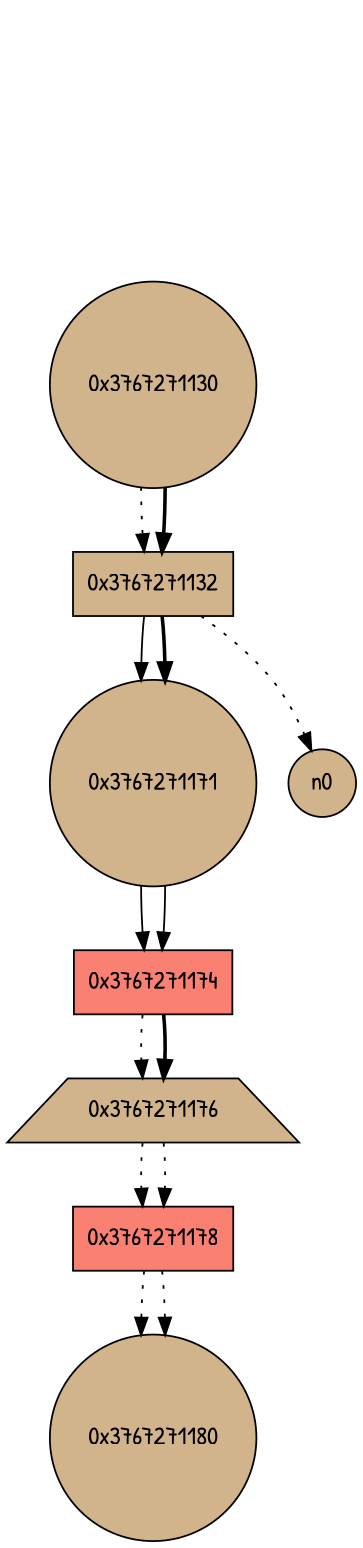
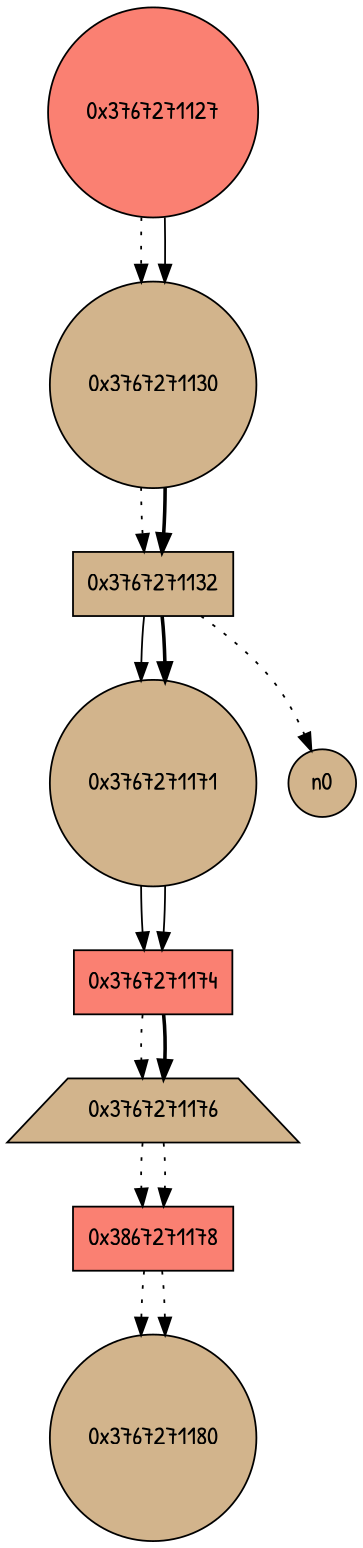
  digraph {
    fontname="Patrick Hand"
    node [fillcolor=tan fontname="Patrick Hand" shape=circle style=filled]
    edge [fontname="Patrick Hand" style=dotted]
+   n1 [fillcolor=salmon label="0x3767271127"]
    n2 [label="0x3767271130"]
    n3 [label="0x3767271132" shape=box]
    n4 [label="0x3767271171"]
    n0
    n5 [fillcolor=salmon label="0x3767271174" shape=box]
    n6 [label="0x3767271176" shape=trapezium]
-   n7 [fillcolor=salmon label="0x3767271178" shape=box]
+   n7 [fillcolor=salmon label="0x3867271178" shape=box]
    n8 [label="0x3767271180"]
+   n1 -> n2
+   n1 -> n2 [style=solid]
    n2 -> n3
    n2 -> n3 [style=bold]
    n3 -> n4 [style=solid]
    n3 -> n4 [style=bold]
    n3 -> n0
    n4 -> n5 [style=solid]
    n4 -> n5 [style=solid]
    n5 -> n6
    n5 -> n6 [style=bold]
    n6 -> n7
    n6 -> n7
    n7 -> n8
    n7 -> n8
  }
